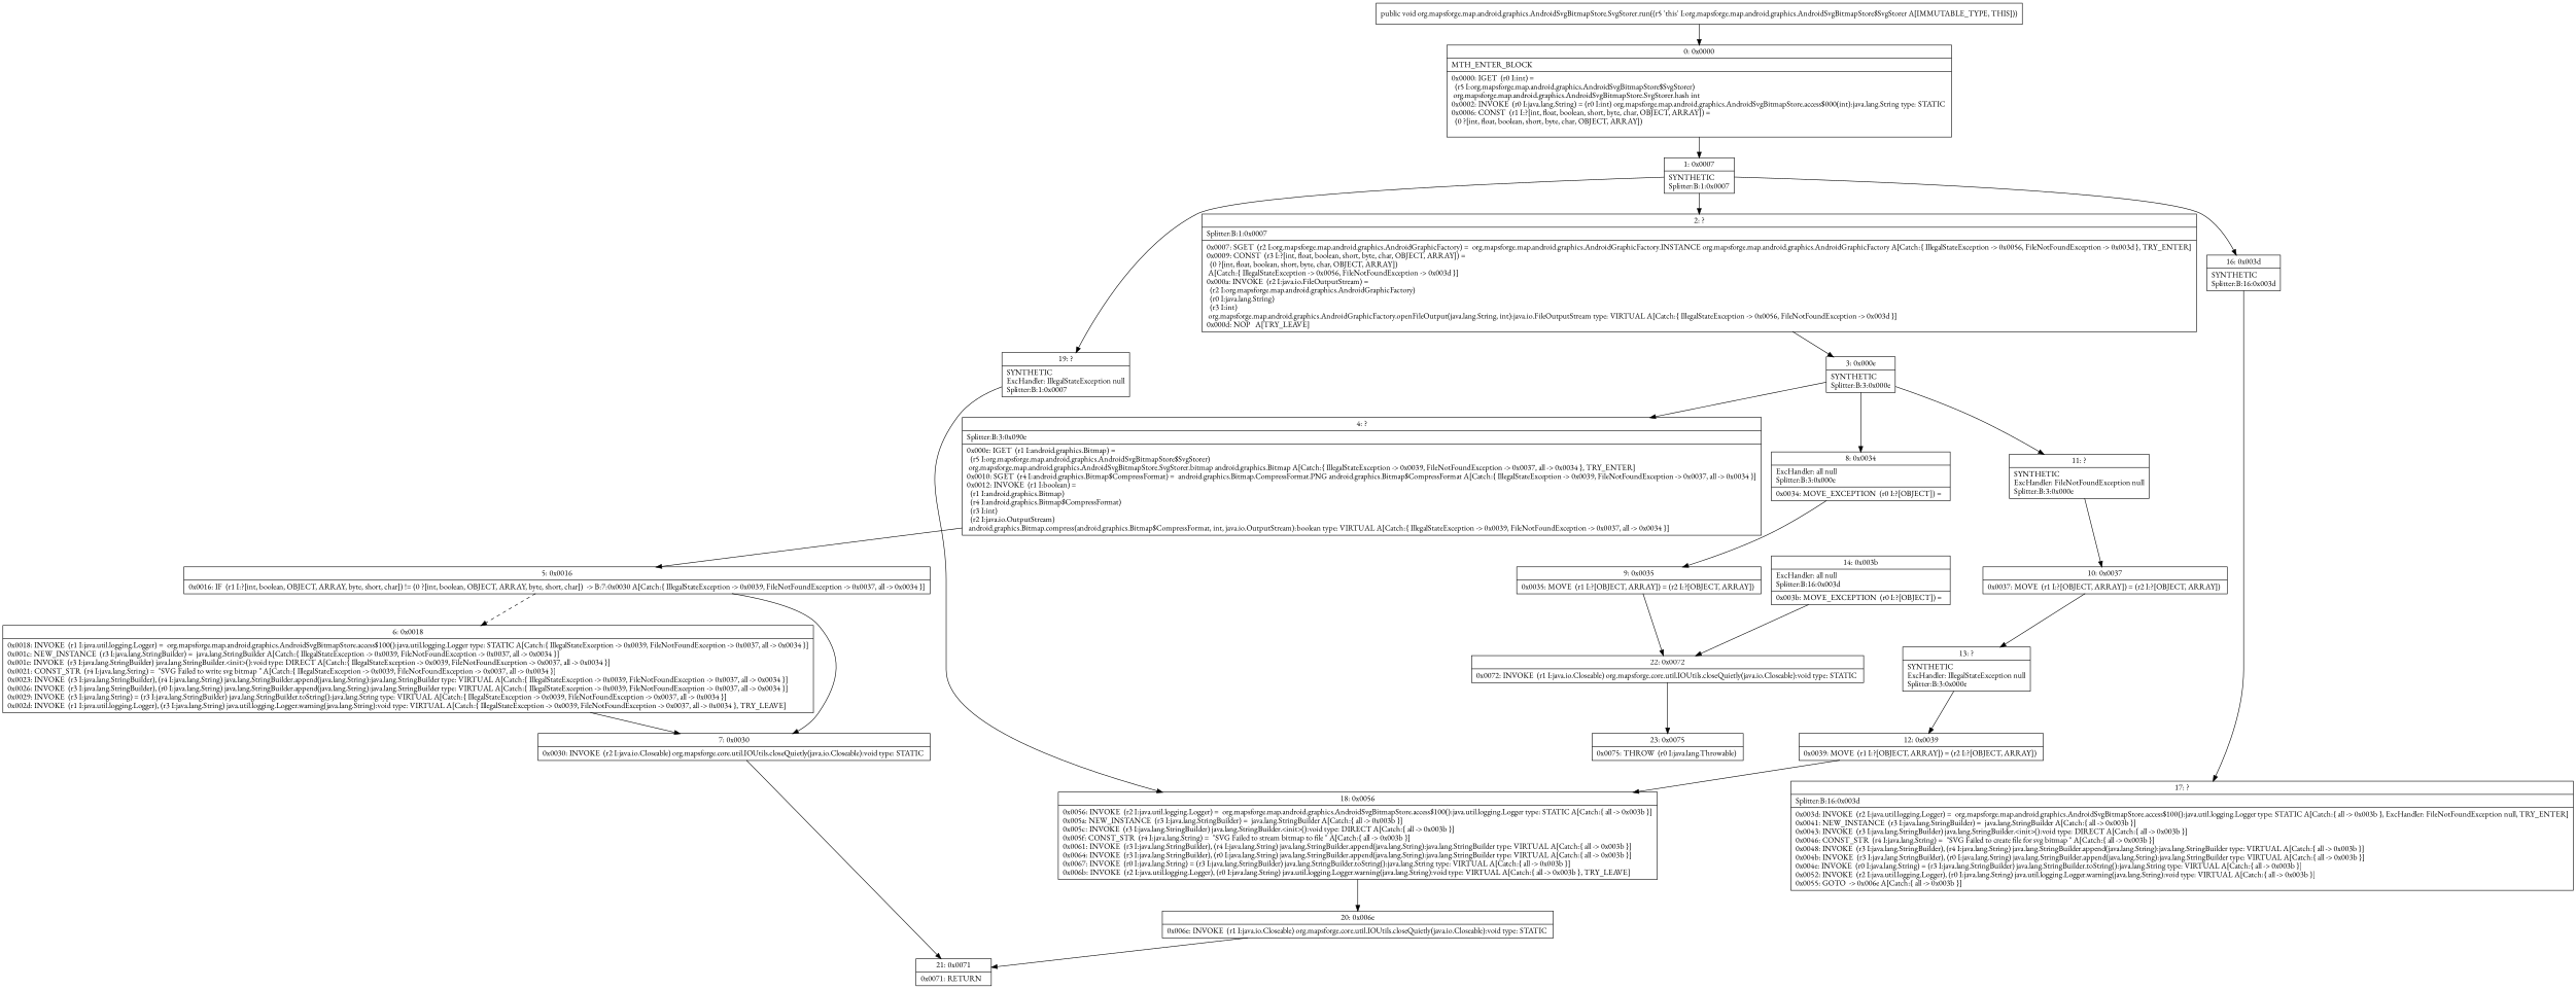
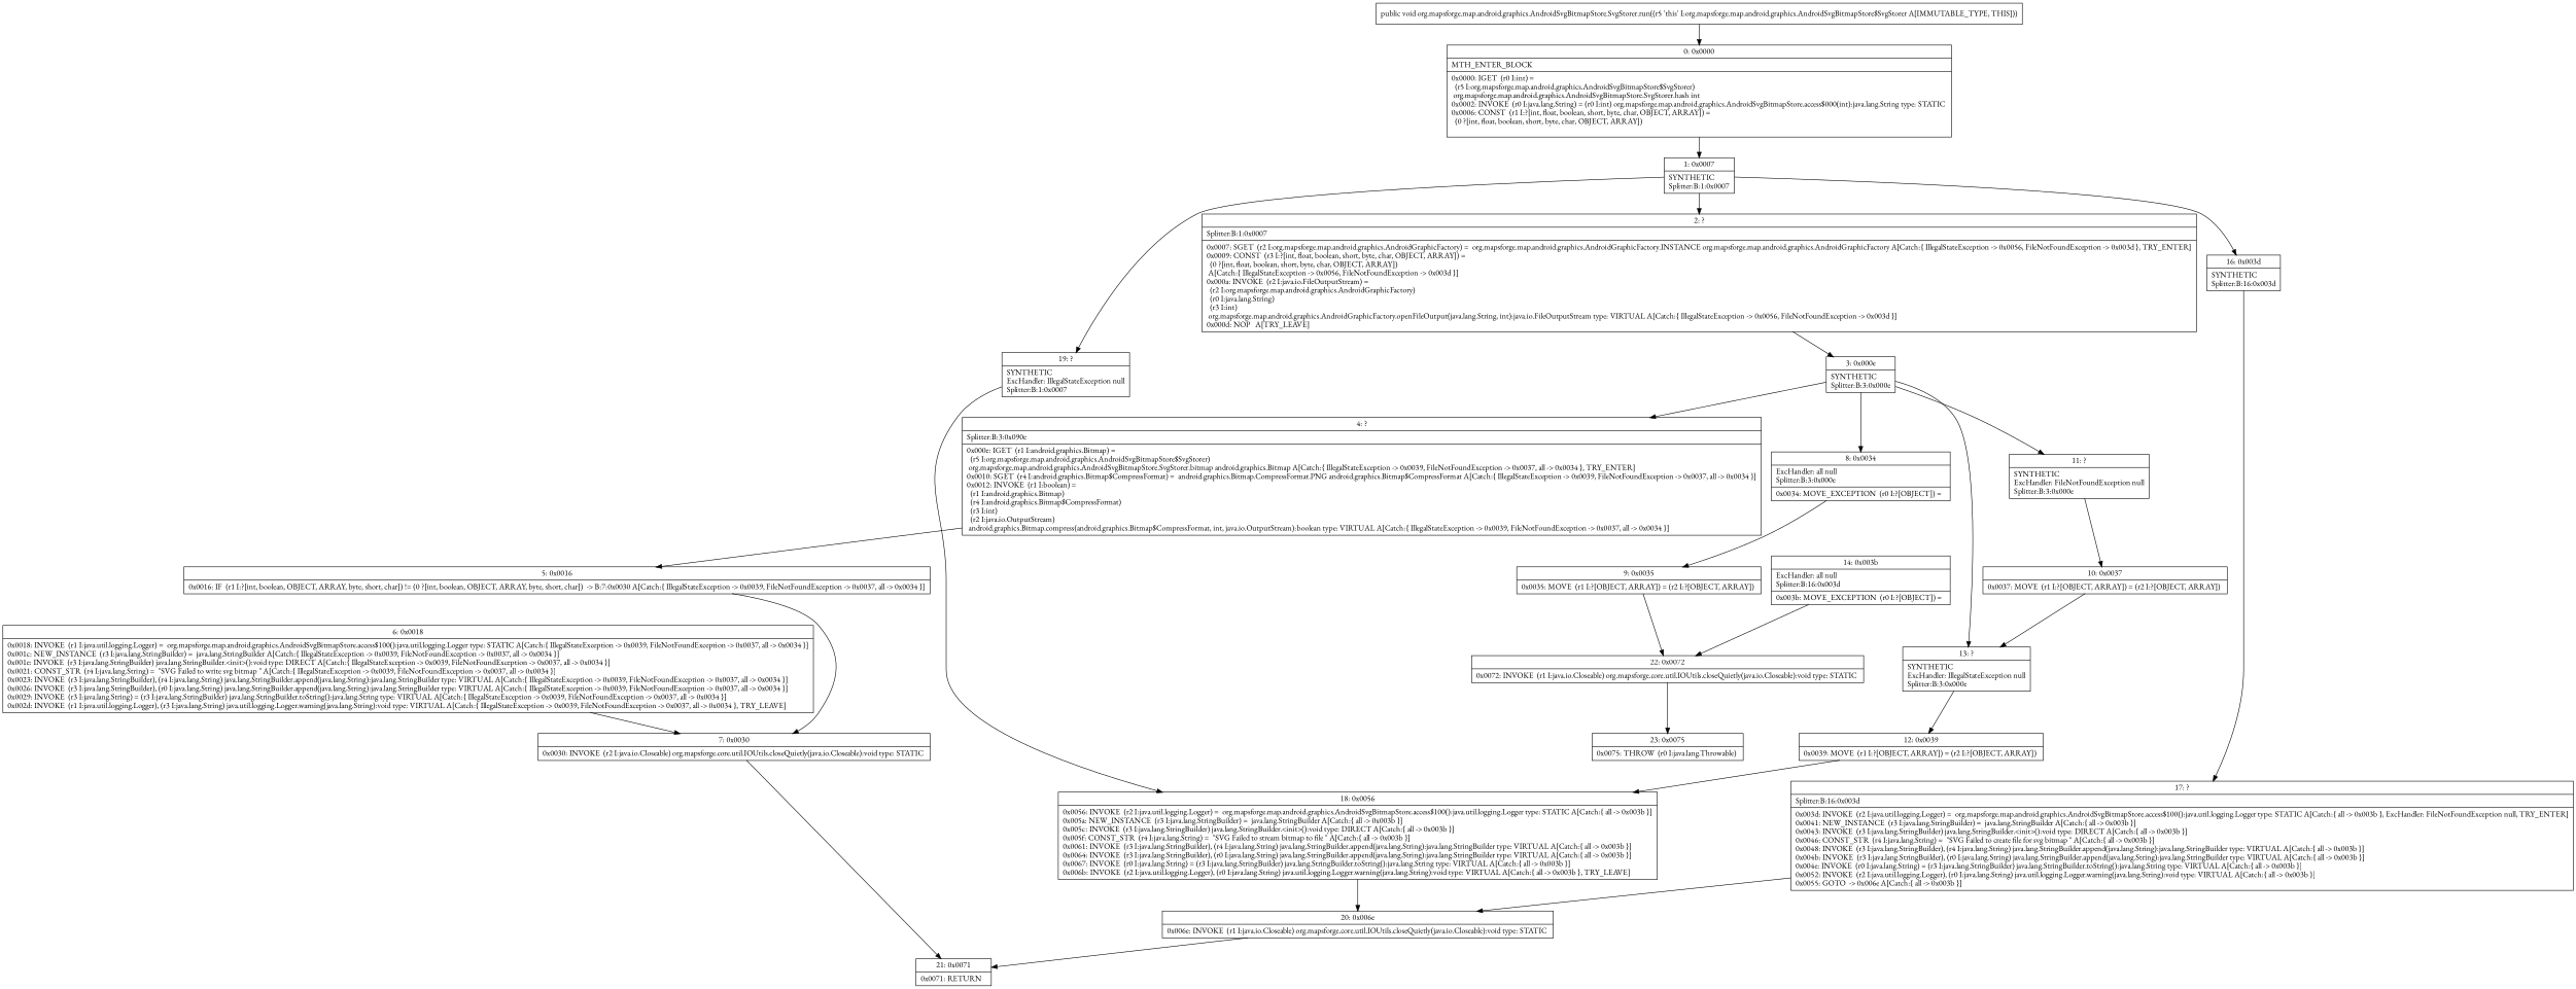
  digraph {
    fontname="EB Garamond"
    node [fontname="EB Garamond" shape=record]
    edge [fontname="EB Garamond"]
    n1 [label="{0\:\ 0x0000|MTH_ENTER_BLOCK\l|0x0000: IGET  (r0 I:int) = \l  (r5 I:org.mapsforge.map.android.graphics.AndroidSvgBitmapStore$SvgStorer)\l org.mapsforge.map.android.graphics.AndroidSvgBitmapStore.SvgStorer.hash int \l0x0002: INVOKE  (r0 I:java.lang.String) = (r0 I:int) org.mapsforge.map.android.graphics.AndroidSvgBitmapStore.access$000(int):java.lang.String type: STATIC \l0x0006: CONST  (r1 I:?[int, float, boolean, short, byte, char, OBJECT, ARRAY]) = \l  (0 ?[int, float, boolean, short, byte, char, OBJECT, ARRAY])\l \l}"]
    n2 [label="{1\:\ 0x0007|SYNTHETIC\lSplitter:B:1:0x0007\l}"]
    n3 [label="{2\:\ ?|Splitter:B:1:0x0007\l|0x0007: SGET  (r2 I:org.mapsforge.map.android.graphics.AndroidGraphicFactory) =  org.mapsforge.map.android.graphics.AndroidGraphicFactory.INSTANCE org.mapsforge.map.android.graphics.AndroidGraphicFactory A[Catch:\{ IllegalStateException \-\> 0x0056, FileNotFoundException \-\> 0x003d \}, TRY_ENTER]\l0x0009: CONST  (r3 I:?[int, float, boolean, short, byte, char, OBJECT, ARRAY]) = \l  (0 ?[int, float, boolean, short, byte, char, OBJECT, ARRAY])\l A[Catch:\{ IllegalStateException \-\> 0x0056, FileNotFoundException \-\> 0x003d \}]\l0x000a: INVOKE  (r2 I:java.io.FileOutputStream) = \l  (r2 I:org.mapsforge.map.android.graphics.AndroidGraphicFactory)\l  (r0 I:java.lang.String)\l  (r3 I:int)\l org.mapsforge.map.android.graphics.AndroidGraphicFactory.openFileOutput(java.lang.String, int):java.io.FileOutputStream type: VIRTUAL A[Catch:\{ IllegalStateException \-\> 0x0056, FileNotFoundException \-\> 0x003d \}]\l0x000d: NOP   A[TRY_LEAVE]\l}"]
    n4 [label="{16\:\ 0x003d|SYNTHETIC\lSplitter:B:16:0x003d\l}"]
    n5 [label="{19\:\ ?|SYNTHETIC\lExcHandler: IllegalStateException null\lSplitter:B:1:0x0007\l}"]
    n6 [label="{3\:\ 0x000e|SYNTHETIC\lSplitter:B:3:0x000e\l}"]
    n7 [label="{17\:\ ?|Splitter:B:16:0x003d\l|0x003d: INVOKE  (r2 I:java.util.logging.Logger) =  org.mapsforge.map.android.graphics.AndroidSvgBitmapStore.access$100():java.util.logging.Logger type: STATIC A[Catch:\{ all \-\> 0x003b \}, ExcHandler: FileNotFoundException null, TRY_ENTER]\l0x0041: NEW_INSTANCE  (r3 I:java.lang.StringBuilder) =  java.lang.StringBuilder A[Catch:\{ all \-\> 0x003b \}]\l0x0043: INVOKE  (r3 I:java.lang.StringBuilder) java.lang.StringBuilder.\<init\>():void type: DIRECT A[Catch:\{ all \-\> 0x003b \}]\l0x0046: CONST_STR  (r4 I:java.lang.String) =  \"SVG Failed to create file for svg bitmap \" A[Catch:\{ all \-\> 0x003b \}]\l0x0048: INVOKE  (r3 I:java.lang.StringBuilder), (r4 I:java.lang.String) java.lang.StringBuilder.append(java.lang.String):java.lang.StringBuilder type: VIRTUAL A[Catch:\{ all \-\> 0x003b \}]\l0x004b: INVOKE  (r3 I:java.lang.StringBuilder), (r0 I:java.lang.String) java.lang.StringBuilder.append(java.lang.String):java.lang.StringBuilder type: VIRTUAL A[Catch:\{ all \-\> 0x003b \}]\l0x004e: INVOKE  (r0 I:java.lang.String) = (r3 I:java.lang.StringBuilder) java.lang.StringBuilder.toString():java.lang.String type: VIRTUAL A[Catch:\{ all \-\> 0x003b \}]\l0x0052: INVOKE  (r2 I:java.util.logging.Logger), (r0 I:java.lang.String) java.util.logging.Logger.warning(java.lang.String):void type: VIRTUAL A[Catch:\{ all \-\> 0x003b \}]\l0x0055: GOTO  \-\> 0x006e A[Catch:\{ all \-\> 0x003b \}]\l}"]
    n8 [label="{18\:\ 0x0056|0x0056: INVOKE  (r2 I:java.util.logging.Logger) =  org.mapsforge.map.android.graphics.AndroidSvgBitmapStore.access$100():java.util.logging.Logger type: STATIC A[Catch:\{ all \-\> 0x003b \}]\l0x005a: NEW_INSTANCE  (r3 I:java.lang.StringBuilder) =  java.lang.StringBuilder A[Catch:\{ all \-\> 0x003b \}]\l0x005c: INVOKE  (r3 I:java.lang.StringBuilder) java.lang.StringBuilder.\<init\>():void type: DIRECT A[Catch:\{ all \-\> 0x003b \}]\l0x005f: CONST_STR  (r4 I:java.lang.String) =  \"SVG Failed to stream bitmap to file \" A[Catch:\{ all \-\> 0x003b \}]\l0x0061: INVOKE  (r3 I:java.lang.StringBuilder), (r4 I:java.lang.String) java.lang.StringBuilder.append(java.lang.String):java.lang.StringBuilder type: VIRTUAL A[Catch:\{ all \-\> 0x003b \}]\l0x0064: INVOKE  (r3 I:java.lang.StringBuilder), (r0 I:java.lang.String) java.lang.StringBuilder.append(java.lang.String):java.lang.StringBuilder type: VIRTUAL A[Catch:\{ all \-\> 0x003b \}]\l0x0067: INVOKE  (r0 I:java.lang.String) = (r3 I:java.lang.StringBuilder) java.lang.StringBuilder.toString():java.lang.String type: VIRTUAL A[Catch:\{ all \-\> 0x003b \}]\l0x006b: INVOKE  (r2 I:java.util.logging.Logger), (r0 I:java.lang.String) java.util.logging.Logger.warning(java.lang.String):void type: VIRTUAL A[Catch:\{ all \-\> 0x003b \}, TRY_LEAVE]\l}"]
    n9 [label="{4\:\ ?|Splitter:B:3:0x090e\l|0x000e: IGET  (r1 I:android.graphics.Bitmap) = \l  (r5 I:org.mapsforge.map.android.graphics.AndroidSvgBitmapStore$SvgStorer)\l org.mapsforge.map.android.graphics.AndroidSvgBitmapStore.SvgStorer.bitmap android.graphics.Bitmap A[Catch:\{ IllegalStateException \-\> 0x0039, FileNotFoundException \-\> 0x0037, all \-\> 0x0034 \}, TRY_ENTER]\l0x0010: SGET  (r4 I:android.graphics.Bitmap$CompressFormat) =  android.graphics.Bitmap.CompressFormat.PNG android.graphics.Bitmap$CompressFormat A[Catch:\{ IllegalStateException \-\> 0x0039, FileNotFoundException \-\> 0x0037, all \-\> 0x0034 \}]\l0x0012: INVOKE  (r1 I:boolean) = \l  (r1 I:android.graphics.Bitmap)\l  (r4 I:android.graphics.Bitmap$CompressFormat)\l  (r3 I:int)\l  (r2 I:java.io.OutputStream)\l android.graphics.Bitmap.compress(android.graphics.Bitmap$CompressFormat, int, java.io.OutputStream):boolean type: VIRTUAL A[Catch:\{ IllegalStateException \-\> 0x0039, FileNotFoundException \-\> 0x0037, all \-\> 0x0034 \}]\l}"]
    n10 [label="{8\:\ 0x0034|ExcHandler: all null\lSplitter:B:3:0x000e\l|0x0034: MOVE_EXCEPTION  (r0 I:?[OBJECT]) =  \l}"]
    n11 [label="{11\:\ ?|SYNTHETIC\lExcHandler: FileNotFoundException null\lSplitter:B:3:0x000e\l}"]
    n12 [label="{13\:\ ?|SYNTHETIC\lExcHandler: IllegalStateException null\lSplitter:B:3:0x000e\l}"]
    n13 [label="{5\:\ 0x0016|0x0016: IF  (r1 I:?[int, boolean, OBJECT, ARRAY, byte, short, char]) != (0 ?[int, boolean, OBJECT, ARRAY, byte, short, char])  \-\> B:7:0x0030 A[Catch:\{ IllegalStateException \-\> 0x0039, FileNotFoundException \-\> 0x0037, all \-\> 0x0034 \}]\l}"]
    n14 [label="{9\:\ 0x0035|0x0035: MOVE  (r1 I:?[OBJECT, ARRAY]) = (r2 I:?[OBJECT, ARRAY]) \l}"]
    n15 [label="{10\:\ 0x0037|0x0037: MOVE  (r1 I:?[OBJECT, ARRAY]) = (r2 I:?[OBJECT, ARRAY]) \l}"]
    n16 [label="{12\:\ 0x0039|0x0039: MOVE  (r1 I:?[OBJECT, ARRAY]) = (r2 I:?[OBJECT, ARRAY]) \l}"]
    n17 [label="{6\:\ 0x0018|0x0018: INVOKE  (r1 I:java.util.logging.Logger) =  org.mapsforge.map.android.graphics.AndroidSvgBitmapStore.access$100():java.util.logging.Logger type: STATIC A[Catch:\{ IllegalStateException \-\> 0x0039, FileNotFoundException \-\> 0x0037, all \-\> 0x0034 \}]\l0x001c: NEW_INSTANCE  (r3 I:java.lang.StringBuilder) =  java.lang.StringBuilder A[Catch:\{ IllegalStateException \-\> 0x0039, FileNotFoundException \-\> 0x0037, all \-\> 0x0034 \}]\l0x001e: INVOKE  (r3 I:java.lang.StringBuilder) java.lang.StringBuilder.\<init\>():void type: DIRECT A[Catch:\{ IllegalStateException \-\> 0x0039, FileNotFoundException \-\> 0x0037, all \-\> 0x0034 \}]\l0x0021: CONST_STR  (r4 I:java.lang.String) =  \"SVG Failed to write svg bitmap \" A[Catch:\{ IllegalStateException \-\> 0x0039, FileNotFoundException \-\> 0x0037, all \-\> 0x0034 \}]\l0x0023: INVOKE  (r3 I:java.lang.StringBuilder), (r4 I:java.lang.String) java.lang.StringBuilder.append(java.lang.String):java.lang.StringBuilder type: VIRTUAL A[Catch:\{ IllegalStateException \-\> 0x0039, FileNotFoundException \-\> 0x0037, all \-\> 0x0034 \}]\l0x0026: INVOKE  (r3 I:java.lang.StringBuilder), (r0 I:java.lang.String) java.lang.StringBuilder.append(java.lang.String):java.lang.StringBuilder type: VIRTUAL A[Catch:\{ IllegalStateException \-\> 0x0039, FileNotFoundException \-\> 0x0037, all \-\> 0x0034 \}]\l0x0029: INVOKE  (r3 I:java.lang.String) = (r3 I:java.lang.StringBuilder) java.lang.StringBuilder.toString():java.lang.String type: VIRTUAL A[Catch:\{ IllegalStateException \-\> 0x0039, FileNotFoundException \-\> 0x0037, all \-\> 0x0034 \}]\l0x002d: INVOKE  (r1 I:java.util.logging.Logger), (r3 I:java.lang.String) java.util.logging.Logger.warning(java.lang.String):void type: VIRTUAL A[Catch:\{ IllegalStateException \-\> 0x0039, FileNotFoundException \-\> 0x0037, all \-\> 0x0034 \}, TRY_LEAVE]\l}"]
    n18 [label="{7\:\ 0x0030|0x0030: INVOKE  (r2 I:java.io.Closeable) org.mapsforge.core.util.IOUtils.closeQuietly(java.io.Closeable):void type: STATIC \l}"]
    n19 [label="{21\:\ 0x0071|0x0071: RETURN   \l}"]
    n20 [label="{22\:\ 0x0072|0x0072: INVOKE  (r1 I:java.io.Closeable) org.mapsforge.core.util.IOUtils.closeQuietly(java.io.Closeable):void type: STATIC \l}"]
    n21 [label="{23\:\ 0x0075|0x0075: THROW  (r0 I:java.lang.Throwable) \l}"]
    n22 [label="{20\:\ 0x006e|0x006e: INVOKE  (r1 I:java.io.Closeable) org.mapsforge.core.util.IOUtils.closeQuietly(java.io.Closeable):void type: STATIC \l}"]
    n23 [label="{14\:\ 0x003b|ExcHandler: all null\lSplitter:B:16:0x003d\l|0x003b: MOVE_EXCEPTION  (r0 I:?[OBJECT]) =  \l}"]
    n24 [label="{public void org.mapsforge.map.android.graphics.AndroidSvgBitmapStore.SvgStorer.run((r5 'this' I:org.mapsforge.map.android.graphics.AndroidSvgBitmapStore$SvgStorer A[IMMUTABLE_TYPE, THIS])) }"]
    n1 -> n2
    n2 -> n3
    n2 -> n4
    n2 -> n5
    n3 -> n6
    n4 -> n7
    n5 -> n8
    n6 -> n9
    n6 -> n10
    n6 -> n11
+   n6 -> n12
+   n7 -> n22
    n8 -> n22
    n9 -> n13
    n10 -> n14
    n11 -> n15
    n12 -> n16
-   n13 -> n17 [style=dashed]
    n13 -> n18
    n14 -> n20
    n15 -> n12
    n16 -> n8
    n17 -> n18
    n18 -> n19
    n20 -> n21
    n22 -> n19
    n23 -> n20
    n24 -> n1
  }
